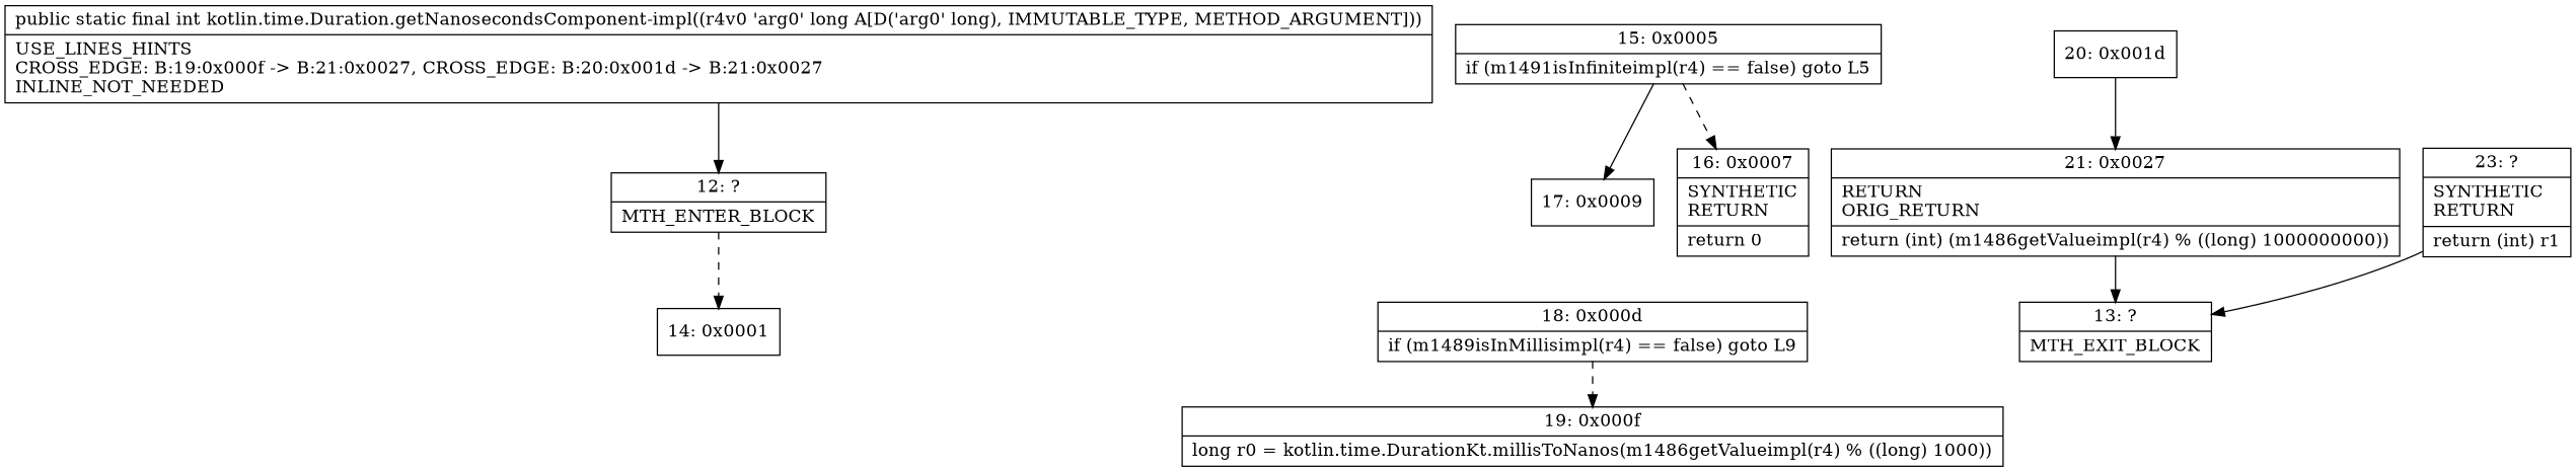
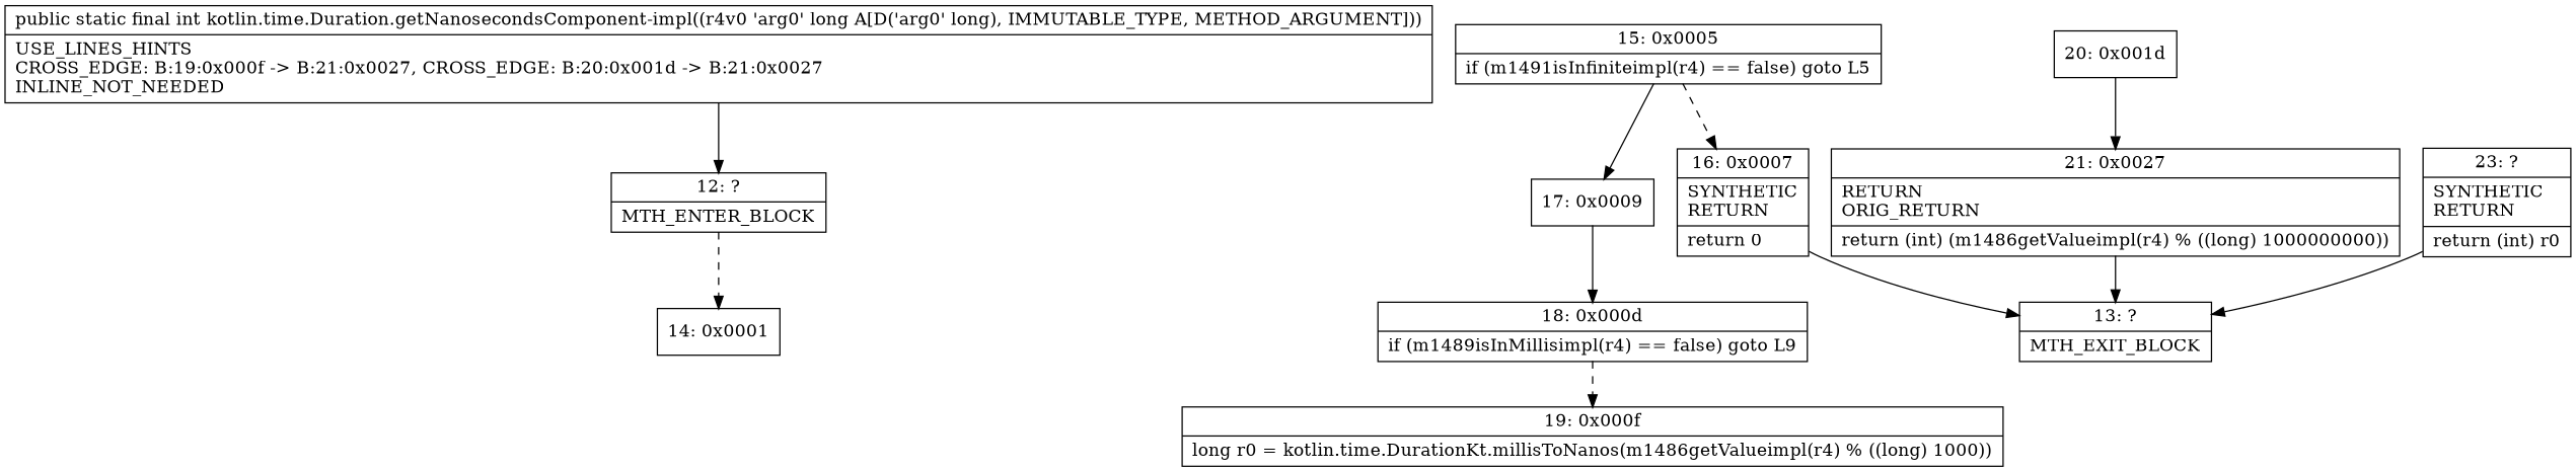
  digraph {
    node [shape=record]
    n1 [label="{12\:\ ?|MTH_ENTER_BLOCK\l}"]
    n2 [label="{14\:\ 0x0001}"]
    n3 [label="{15\:\ 0x0005|if (m1491isInfiniteimpl(r4) == false) goto L5\l}"]
    n4 [label="{16\:\ 0x0007|SYNTHETIC\lRETURN\l|return 0\l}"]
    n5 [label="{17\:\ 0x0009}"]
    n6 [label="{13\:\ ?|MTH_EXIT_BLOCK\l}"]
    n7 [label="{18\:\ 0x000d|if (m1489isInMillisimpl(r4) == false) goto L9\l}"]
    n8 [label="{19\:\ 0x000f|long r0 = kotlin.time.DurationKt.millisToNanos(m1486getValueimpl(r4) % ((long) 1000))\l}"]
    n9 [label="{20\:\ 0x001d}"]
    n10 [label="{21\:\ 0x0027|RETURN\lORIG_RETURN\l|return (int) (m1486getValueimpl(r4) % ((long) 1000000000))\l}"]
-   n11 [label="{23\:\ ?|SYNTHETIC\lRETURN\l|return (int) r1\l}"]
+   n11 [label="{23\:\ ?|SYNTHETIC\lRETURN\l|return (int) r0\l}"]
    n12 [label="{public static final int kotlin.time.Duration.getNanosecondsComponent\-impl((r4v0 'arg0' long A[D('arg0' long), IMMUTABLE_TYPE, METHOD_ARGUMENT]))  | USE_LINES_HINTS\lCROSS_EDGE: B:19:0x000f \-\> B:21:0x0027, CROSS_EDGE: B:20:0x001d \-\> B:21:0x0027\lINLINE_NOT_NEEDED\l}"]
    n1 -> n2 [style=dashed]
    n3 -> n4 [style=dashed]
    n3 -> n5
+   n4 -> n6
+   n5 -> n7
    n7 -> n8 [style=dashed]
    n9 -> n10
    n10 -> n6
    n11 -> n6
    n12 -> n1
  }
